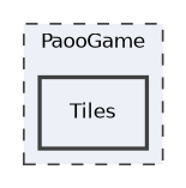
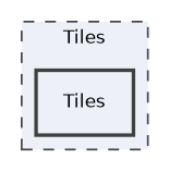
  digraph {
    compound=true
    n1 [color=grey25 fillcolor="#edf0f7" fontname=Helvetica fontsize=10 label=Tiles shape=box style="filled,bold,"]
    subgraph cluster_1 {
      bgcolor="#edf0f7"
      fontname=Helvetica
      fontsize=10
-     label=PaooGame
+     label=Tiles
      pencolor=grey25
      style="filled,dashed,"
      n1
    }
  }
